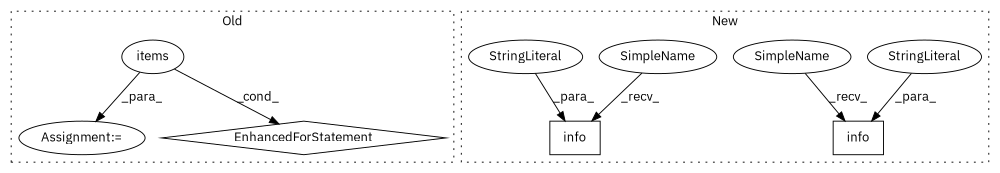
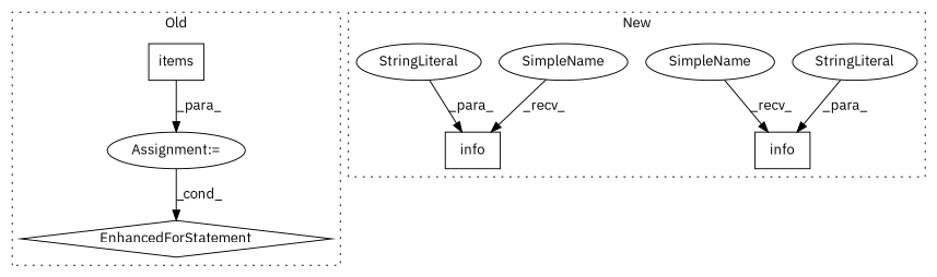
  digraph {
    fontname="IBM Plex Sans"
    node [a=32 fontname="IBM Plex Sans" l="5,1" shape=ellipse]
    edge [fontname="IBM Plex Sans"]
-   n1 [l=7 label=items s=579]
+   n1 [l=7 label=items s=579 shape=box]
    n2 [a=7 l=46 label="Assignment:=" s=559]
    n3 [a=70 l="66,2" label=EnhancedForStatement s="613,700" shape=diamond]
    n4 [label=info s="807,846" shape=box]
    n5 [a=45 l=21 label=StringLiteral s=812]
    n6 [label=info s="715,734" shape=box]
    n7 [a=45 l=14 label=StringLiteral s=720]
    n8 [a=42 l=6 label=SimpleName s=800]
    n9 [a=42 l=6 label=SimpleName s=708]
    subgraph cluster_1 {
      label=Old
      style=dotted
      n1
      n2
      n3
    }
    subgraph cluster_2 {
      label=New
      style=dotted
      n4
      n5
      n6
      n7
      n8
      n9
    }
    n1 -> n2 [label=_para_]
-   n1 -> n3 [label=_cond_]
+   n2 -> n3 [label=_cond_]
    n5 -> n4 [label=_para_]
    n7 -> n6 [label=_para_]
    n8 -> n4 [label=_recv_]
    n9 -> n6 [label=_recv_]
  }
